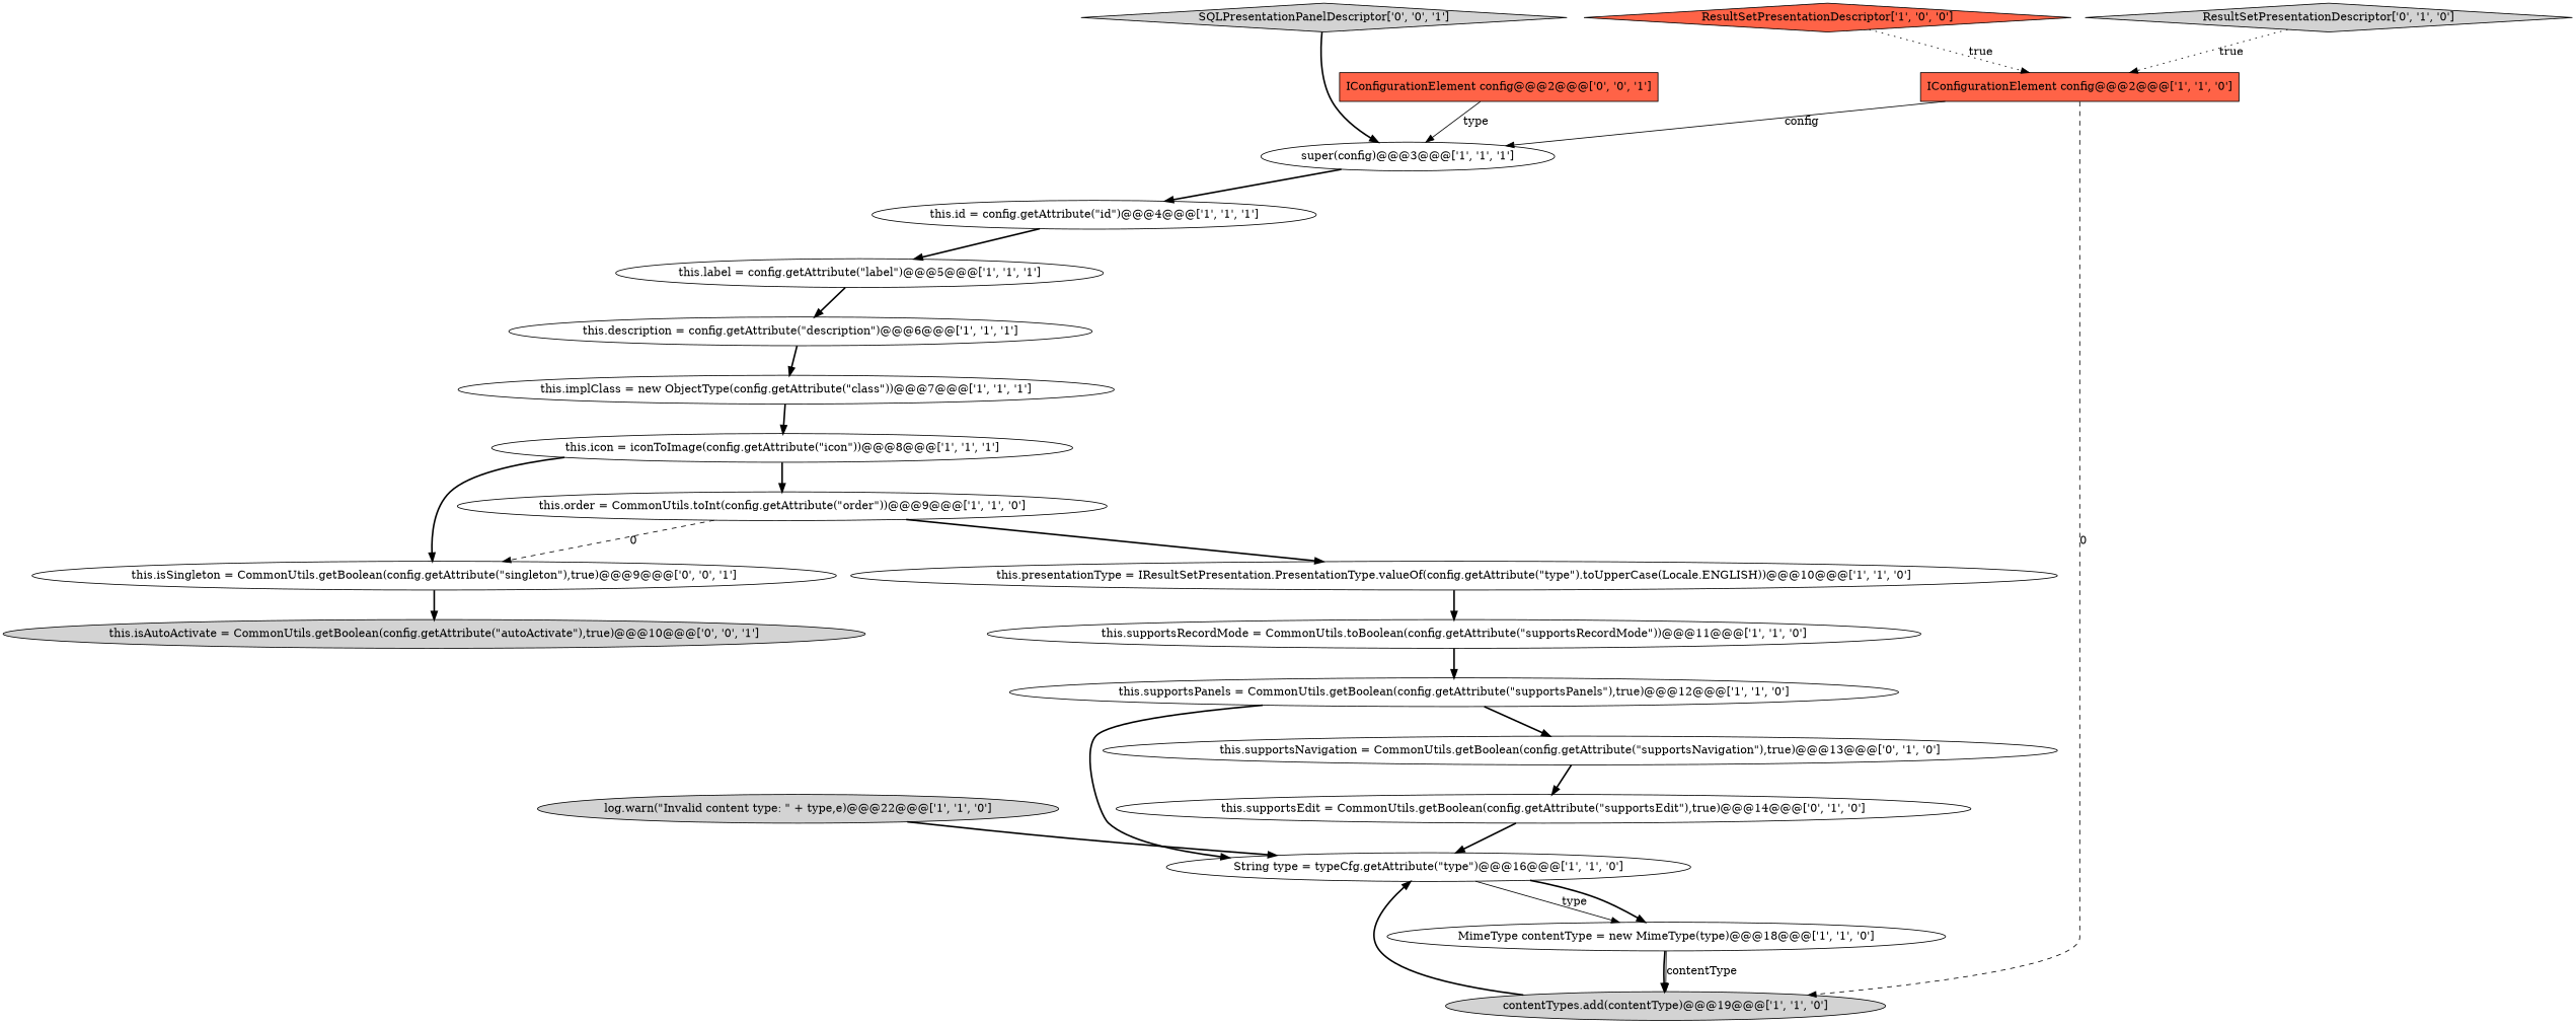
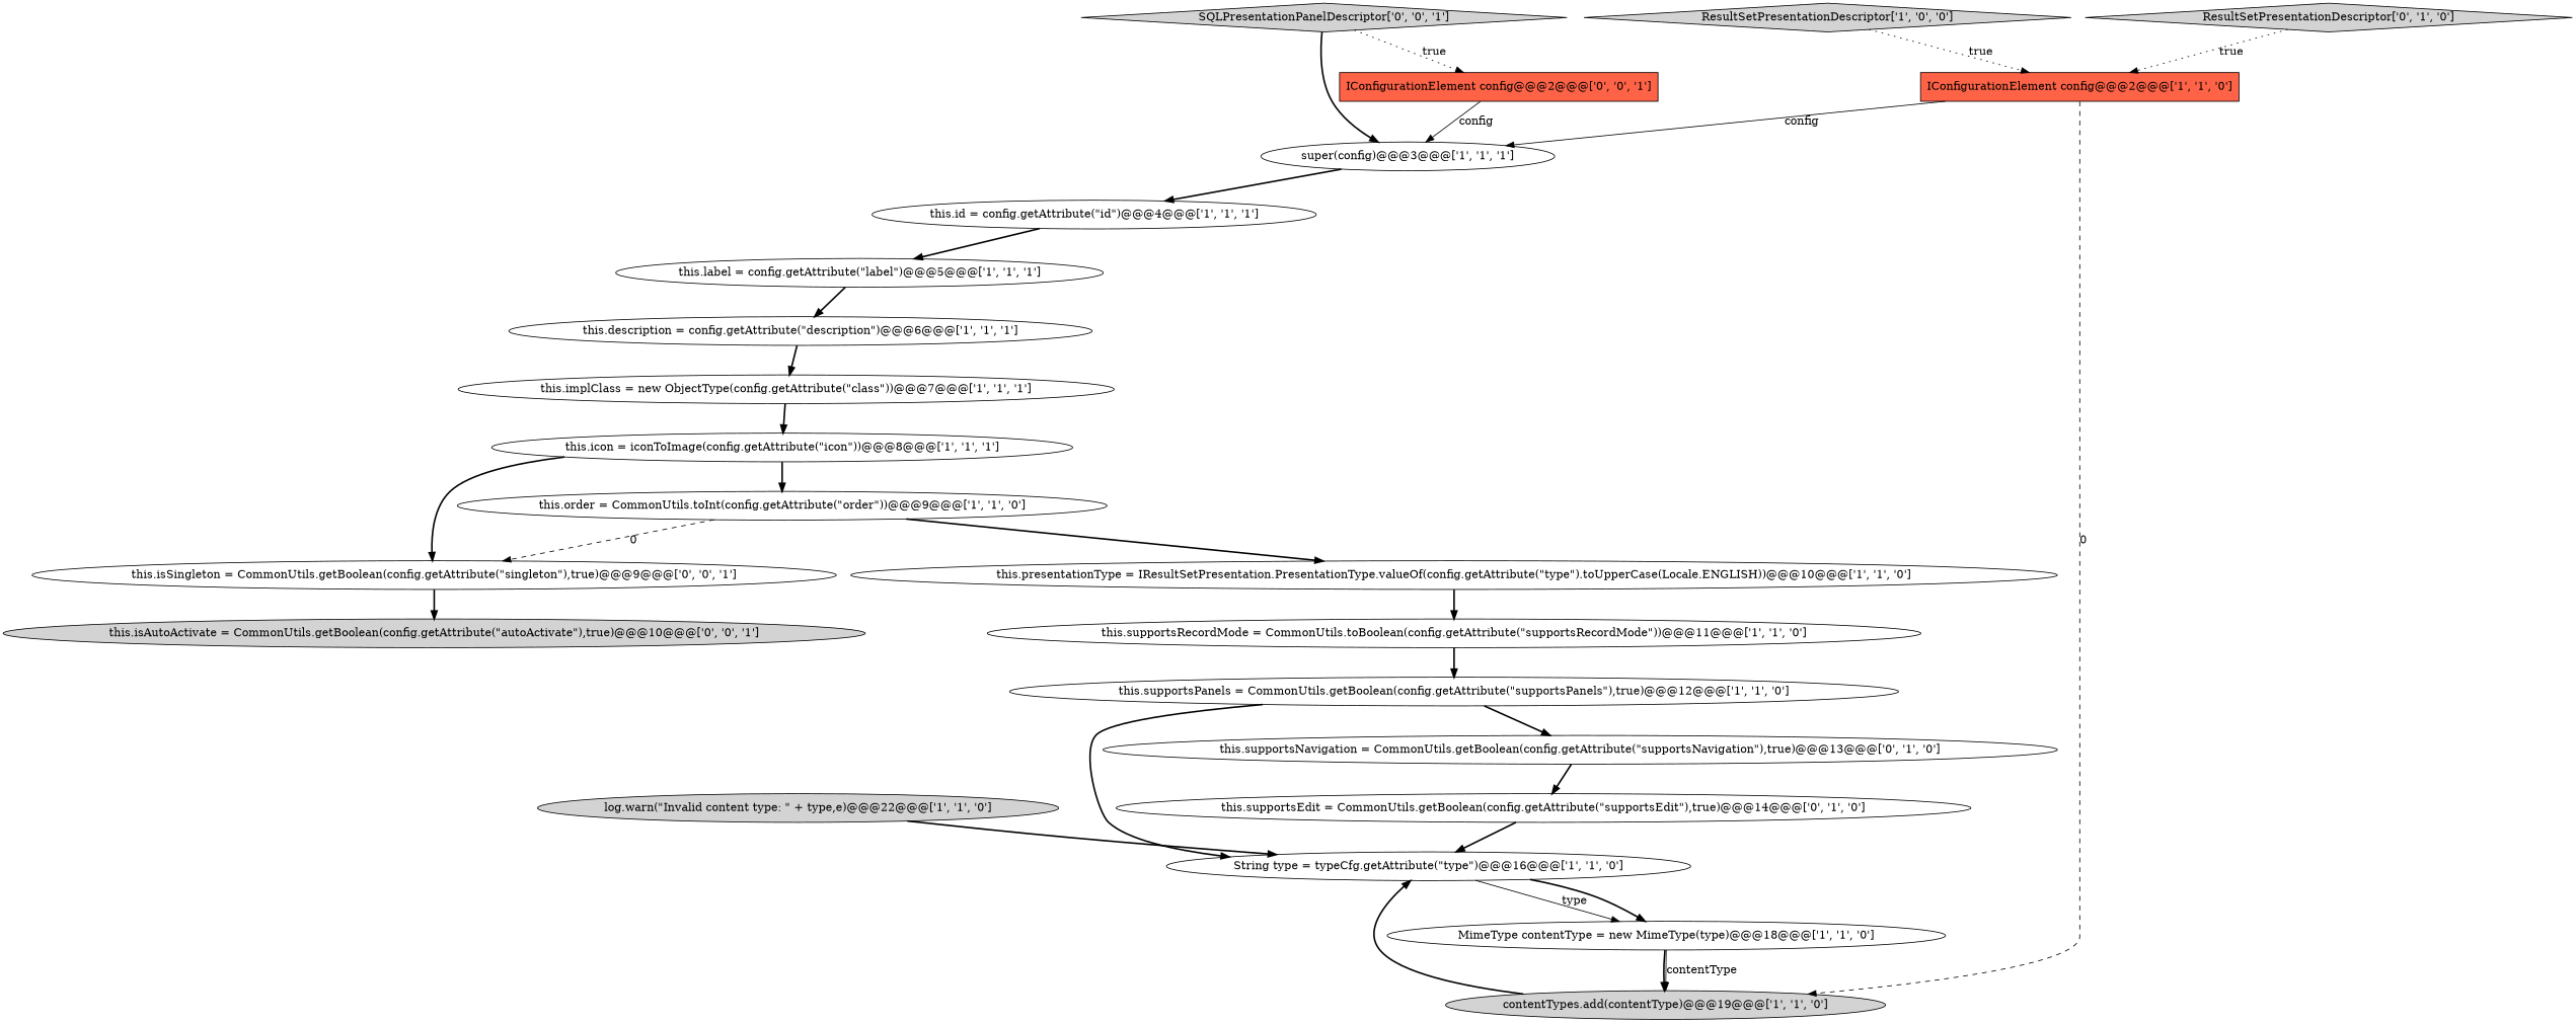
  digraph {
    node [fillcolor=white shape=ellipse style=filled]
    edge [style=bold]
    n1 [fillcolor=tomato label="IConfigurationElement config@@@2@@@['1', '1', '0']" shape=box]
    n2 [label="super(config)@@@3@@@['1', '1', '1']"]
    n3 [fillcolor=lightgray label="contentTypes.add(contentType)@@@19@@@['1', '1', '0']"]
    n4 [fillcolor=tomato label="IConfigurationElement config@@@2@@@['0', '0', '1']" shape=box]
    n5 [label="this.id = config.getAttribute(\"id\")@@@4@@@['1', '1', '1']"]
    n6 [label="this.supportsEdit = CommonUtils.getBoolean(config.getAttribute(\"supportsEdit\"),true)@@@14@@@['0', '1', '0']"]
    n7 [label="String type = typeCfg.getAttribute(\"type\")@@@16@@@['1', '1', '0']"]
    n8 [label="MimeType contentType = new MimeType(type)@@@18@@@['1', '1', '0']"]
    n9 [label="this.isSingleton = CommonUtils.getBoolean(config.getAttribute(\"singleton\"),true)@@@9@@@['0', '0', '1']"]
    n10 [fillcolor=lightgray label="this.isAutoActivate = CommonUtils.getBoolean(config.getAttribute(\"autoActivate\"),true)@@@10@@@['0', '0', '1']"]
    n11 [label="this.supportsPanels = CommonUtils.getBoolean(config.getAttribute(\"supportsPanels\"),true)@@@12@@@['1', '1', '0']"]
    n12 [label="this.supportsNavigation = CommonUtils.getBoolean(config.getAttribute(\"supportsNavigation\"),true)@@@13@@@['0', '1', '0']"]
    n13 [label="this.implClass = new ObjectType(config.getAttribute(\"class\"))@@@7@@@['1', '1', '1']"]
    n14 [label="this.icon = iconToImage(config.getAttribute(\"icon\"))@@@8@@@['1', '1', '1']"]
    n15 [label="this.order = CommonUtils.toInt(config.getAttribute(\"order\"))@@@9@@@['1', '1', '0']"]
    n16 [label="this.description = config.getAttribute(\"description\")@@@6@@@['1', '1', '1']"]
    n17 [fillcolor=lightgray label="SQLPresentationPanelDescriptor['0', '0', '1']" shape=diamond]
    n18 [fillcolor=lightgray label="log.warn(\"Invalid content type: \" + type,e)@@@22@@@['1', '1', '0']"]
    n19 [label="this.presentationType = IResultSetPresentation.PresentationType.valueOf(config.getAttribute(\"type\").toUpperCase(Locale.ENGLISH))@@@10@@@['1', '1', '0']"]
    n20 [label="this.supportsRecordMode = CommonUtils.toBoolean(config.getAttribute(\"supportsRecordMode\"))@@@11@@@['1', '1', '0']"]
    n21 [label="this.label = config.getAttribute(\"label\")@@@5@@@['1', '1', '1']"]
-   n22 [fillcolor=tomato label="ResultSetPresentationDescriptor['1', '0', '0']" shape=diamond]
+   n22 [fillcolor=lightgray label="ResultSetPresentationDescriptor['1', '0', '0']" shape=diamond]
    n23 [fillcolor=lightgray label="ResultSetPresentationDescriptor['0', '1', '0']" shape=diamond]
    n1 -> n2 [label=config style=solid]
    n1 -> n3 [label=0 style=dashed]
    n2 -> n5
    n3 -> n7
-   n4 -> n2 [label=type style=solid]
+   n4 -> n2 [label=config style=solid]
    n5 -> n21
    n6 -> n7
    n7 -> n8 [label=type style=solid]
    n7 -> n8
    n8 -> n3
    n8 -> n3 [label=contentType style=solid]
    n9 -> n10
    n11 -> n7
    n11 -> n12
    n12 -> n6
    n13 -> n14
    n14 -> n9
    n14 -> n15
    n15 -> n9 [label=0 style=dashed]
    n15 -> n19
    n16 -> n13
    n17 -> n2
+   n17 -> n4 [label=true style=dotted]
    n18 -> n7
    n19 -> n20
    n20 -> n11
    n21 -> n16
    n22 -> n1 [label=true style=dotted]
    n23 -> n1 [label=true style=dotted]
  }
